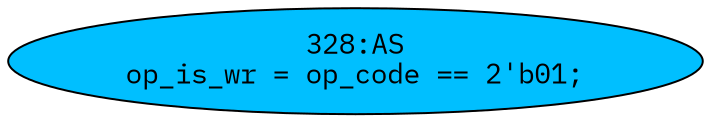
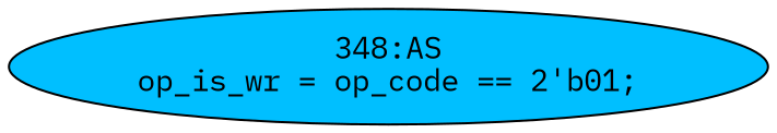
  strict digraph {
    rankdir=LR
    fontname="IBM Plex Mono"
-   n1 [ast="<pyverilog.vparser.ast.Assign object at 0x7f2608cee7d0>" def_var="['op_is_wr']" fillcolor=deepskyblue label="328:AS\nop_is_wr = op_code == 2'b01;" statements="[]" style=filled typ=Assign use_var="['op_code']" fontname="IBM Plex Mono"]
+   n1 [ast="<pyverilog.vparser.ast.Assign object at 0x7f2608cee7d0>" def_var="['op_is_wr']" fillcolor=deepskyblue label="348:AS\nop_is_wr = op_code == 2'b01;" statements="[]" style=filled typ=Assign use_var="['op_code']" fontname="IBM Plex Mono"]
  }
